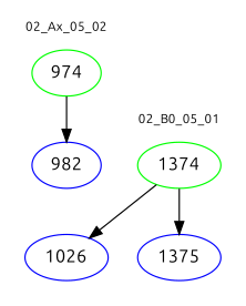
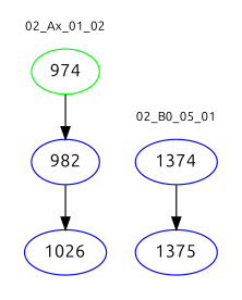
  digraph {
    fontname=Ubuntu
    node [color=blue fontname=Ubuntu]
    edge [color=black fontname=Ubuntu]
    n1 [color=green label=974]
    n2 [label=982]
    n3 [label=1026]
-   n4 [color=green label=1374]
+   n4 [label=1374]
    n5 [label=1375]
    subgraph cluster_1 {
      color=white
      fontsize=10
-     label="02_Ax_05_02"
+     label="02_Ax_01_02"
      n1
      n2
      n3
    }
    subgraph cluster_2 {
      color=white
      fontsize=10
      label="02_B0_05_01"
      n4
      n5
    }
    n1 -> n2
-   n4 -> n3
+   n2 -> n3
    n4 -> n5
  }
